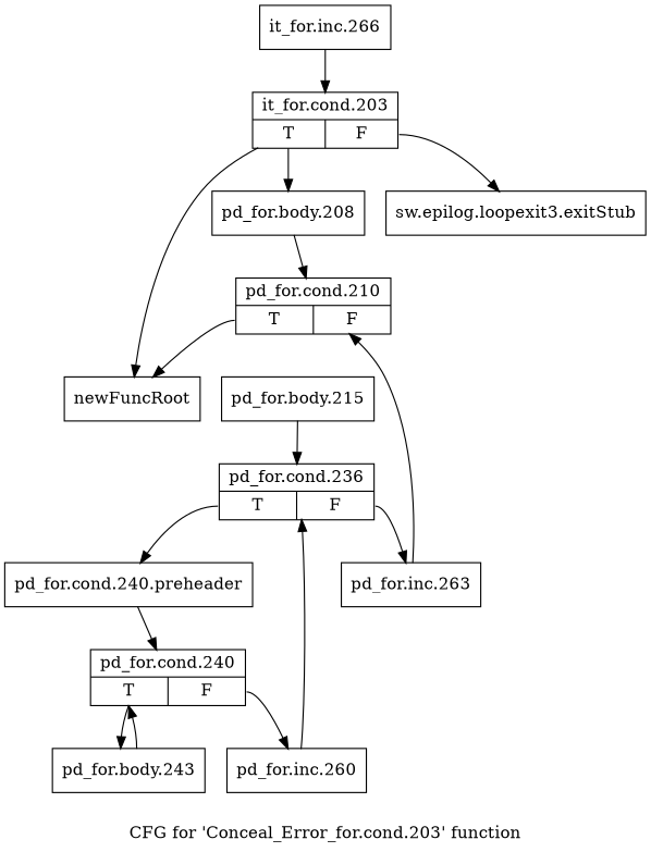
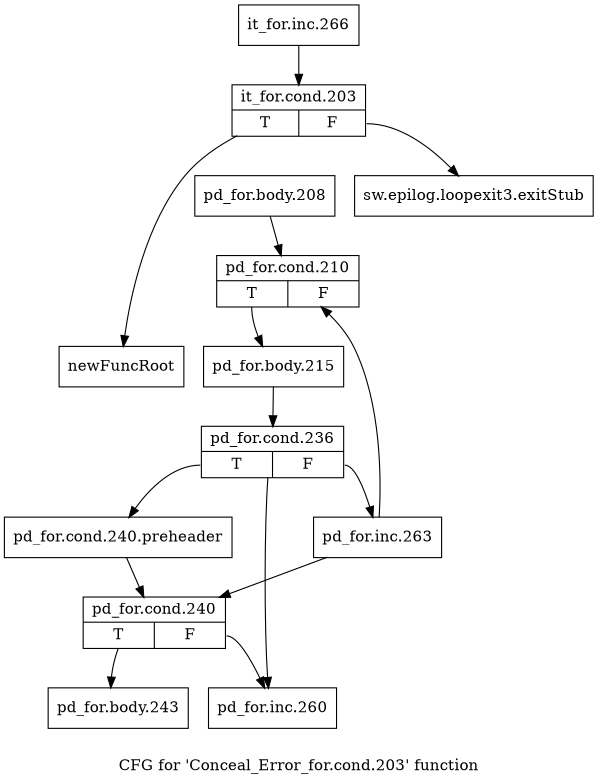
  digraph {
    fontname="DejaVu Serif"
    label="CFG for 'Conceal_Error_for.cond.203' function"
    node [fontname="DejaVu Serif" shape=record]
    edge [fontname="DejaVu Serif"]
    n1 [label="{newFuncRoot}"]
    n2 [label="{it_for.cond.203|{<s0>T|<s1>F}}"]
    n3 [label="{sw.epilog.loopexit3.exitStub}"]
    n4 [label="{pd_for.body.208}"]
    n5 [label="{pd_for.cond.210|{<s0>T|<s1>F}}"]
    n6 [label="{pd_for.body.215}"]
    n7 [label="{pd_for.cond.236|{<s0>T|<s1>F}}"]
    n8 [label="{it_for.inc.266}"]
    n9 [label="{pd_for.cond.240.preheader}"]
    n10 [label="{pd_for.inc.263}"]
    n11 [label="{pd_for.cond.240|{<s0>T|<s1>F}}"]
    n12 [label="{pd_for.body.243}"]
    n13 [label="{pd_for.inc.260}"]
    n2 -> n1
    n2 -> n3 [tailport=s1]
-   n2 -> n4 [tailport=s0]
    n4 -> n5
-   n5 -> n1 [tailport=s0]
+   n5 -> n6 [tailport=s0]
    n6 -> n7
    n7 -> n9 [tailport=s0]
    n7 -> n10 [tailport=s1]
    n8 -> n2
    n9 -> n11
    n10 -> n5
    n11 -> n12 [tailport=s0]
    n11 -> n13 [tailport=s1]
-   n12 -> n11
-   n13 -> n7
+   n10 -> n11
+   n7 -> n13
  }
